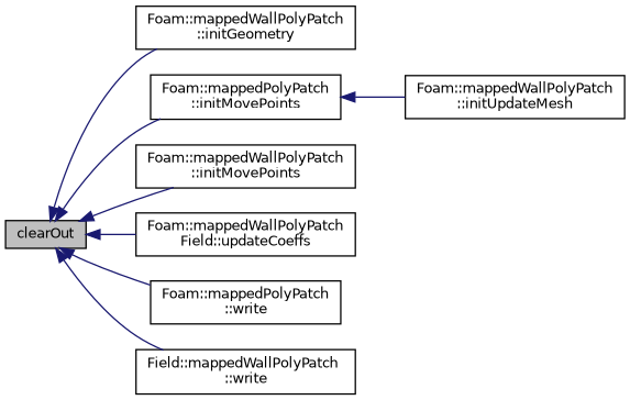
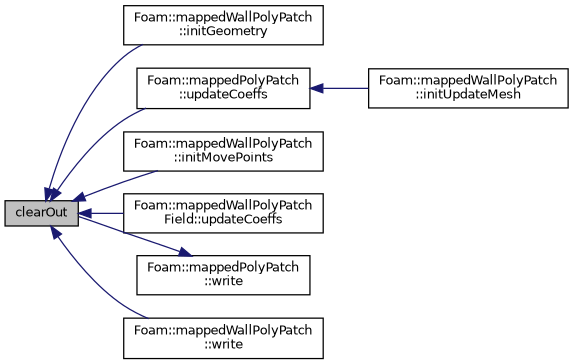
  digraph {
    fontname="DejaVu Sans"
    rankdir=LR
    node [color=black fontname="DejaVu Sans" fontsize=10 shape=record]
    edge [color=midnightblue dir=back fontname="DejaVu Sans" fontsize=10 labelfontname=Helvetica labelfontsize=10 style=solid]
    n1 [fillcolor=grey75 fontcolor=black height=0.2 label=clearOut style=filled width=0.4]
    n2 [height=0.2 label="Foam::mappedWallPolyPatch\l::initGeometry" width=0.4]
-   n3 [height=0.2 label="Foam::mappedPolyPatch\l::initMovePoints" width=0.4]
+   n3 [height=0.2 label="Foam::mappedPolyPatch\l::updateCoeffs" width=0.4]
    n4 [height=0.2 label="Foam::mappedWallPolyPatch\l::initMovePoints" width=0.4]
    n5 [height=0.2 label="Foam::mappedWallPolyPatch\lField::updateCoeffs" width=0.4]
    n6 [height=0.2 label="Foam::mappedPolyPatch\l::write" width=0.4]
-   n7 [height=0.2 label="Field::mappedWallPolyPatch\l::write" width=0.4]
+   n7 [height=0.2 label="Foam::mappedWallPolyPatch\l::write" width=0.4]
    n8 [height=0.2 label="Foam::mappedWallPolyPatch\l::initUpdateMesh" width=0.4]
    n1 -> n2
    n1 -> n3
    n1 -> n4
    n1 -> n5
-   n1 -> n6
+   n6 -> n1
    n1 -> n7
    n3 -> n8
  }
